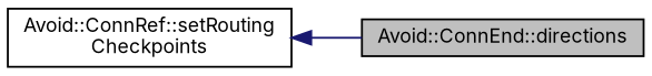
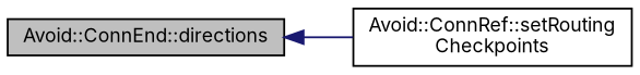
  digraph {
    rankdir=LR
    fontname=Inter
    node [color=black fontname=Inter fontsize=10 shape=record style=filled]
    n1 [fillcolor=grey75 fontcolor=black height=0.2 label="Avoid::ConnEnd::directions" width=0.4]
    n2 [fillcolor=white height=0.2 label="Avoid::ConnRef::setRouting\lCheckpoints" width=0.4]
-   n2 -> n1 [color=midnightblue dir=back fontname=Inter fontsize=10 labelfontname=Helvetica labelfontsize=10 style=solid]
+   n1 -> n2 [color=midnightblue dir=back fontname=Inter fontsize=10 labelfontname=Helvetica labelfontsize=10 style=solid]
  }
